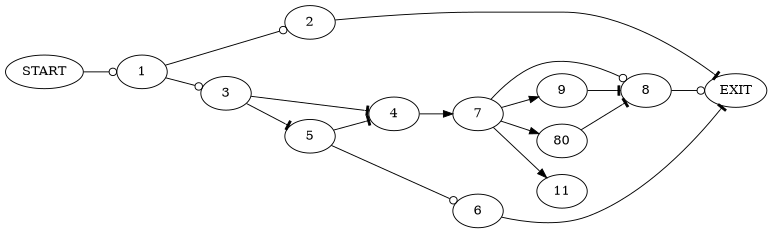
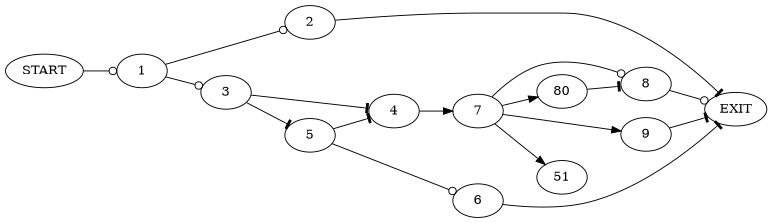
  digraph {
    rankdir=LR
    edge [arrowhead=tee]
    n1 [label=START]
    1
    2
    3
    n5 [label=EXIT]
    4
    5
    7
    6
    8
    9
    n12 [label=80]
-   11
+   11 [label=51]
    n1 -> 1 [arrowhead=odot]
    1 -> 2 [arrowhead=odot]
    1 -> 3 [arrowhead=odot]
    2 -> n5
    3 -> 4
    3 -> 5
    4 -> 7 [arrowhead=normal]
    5 -> 4
    5 -> 6 [arrowhead=odot]
    7 -> 8 [arrowhead=odot]
    7 -> 9 [arrowhead=normal]
    7 -> n12 [arrowhead=normal]
    7 -> 11 [arrowhead=normal]
    6 -> n5
    8 -> n5 [arrowhead=odot]
-   9 -> 8
+   9 -> n5
    n12 -> 8
  }
